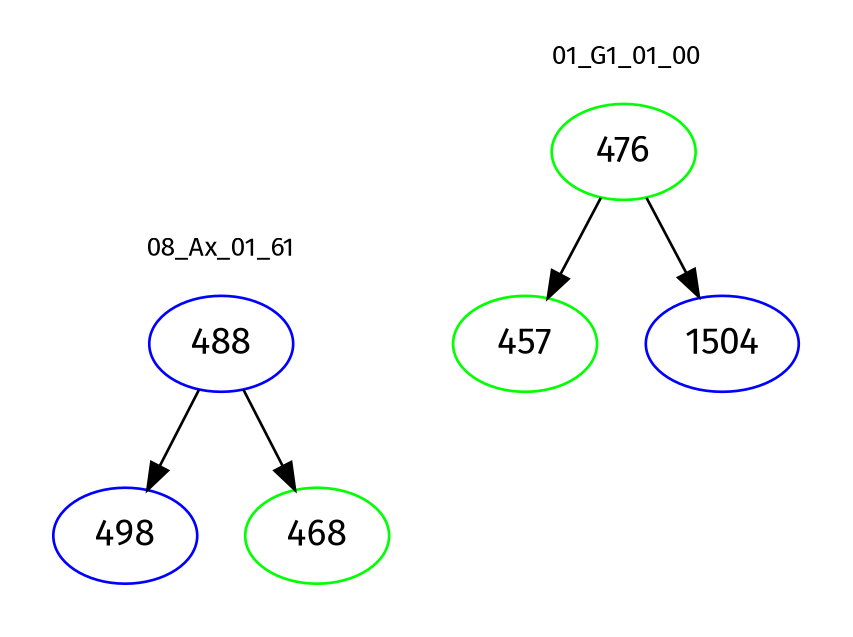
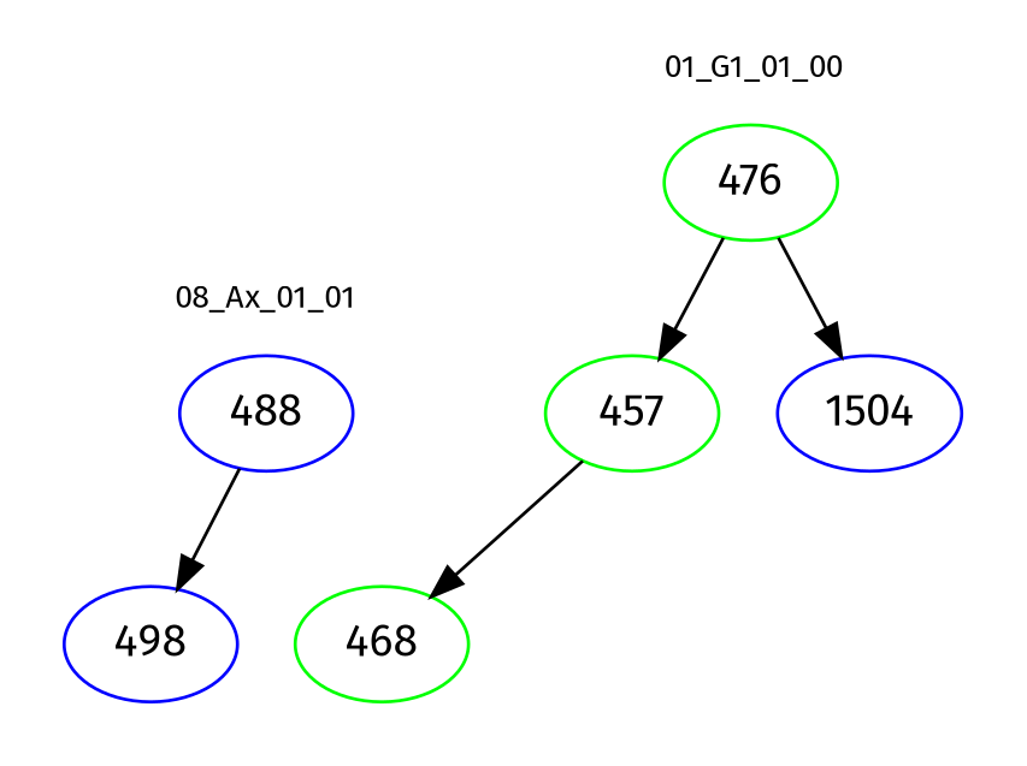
  digraph {
    fontname="Fira Sans"
    node [color=blue fontname="Fira Sans"]
    edge [color=black fontname="Fira Sans"]
    n1 [label=488]
    n2 [color=green label=468]
    n3 [label=498]
    n4 [color=green label=476]
    n5 [color=green label=457]
    n6 [label=1504]
    subgraph cluster_1 {
      color=white
      fontsize=10
-     label="08_Ax_01_61"
+     label="08_Ax_01_01"
      n1
      n2
      n3
    }
    subgraph cluster_2 {
      color=white
      fontsize=10
      label="01_G1_01_00"
      n4
      n5
      n6
    }
-   n1 -> n2
+   n5 -> n2
    n1 -> n3
    n4 -> n5
    n4 -> n6
  }
